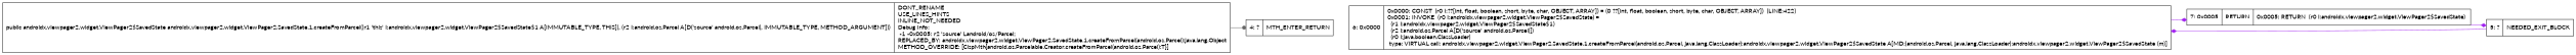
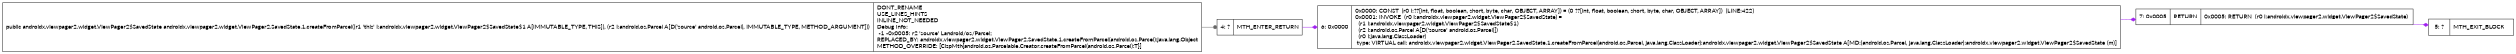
  digraph {
    fontname=Lato
    rankdir=LR
    node [fontname=Lato shape=record]
    edge [arrowhead=diamond color=purple fontname=Lato]
    n1 [label="{4\:\ ?|MTH_ENTER_RETURN\l}"]
-   n2 [label="{6\:\ 0x0000|0x0000: CONST  (r0 I:??[int, float, boolean, short, byte, char, OBJECT, ARRAY]) = (0 ??[int, float, boolean, short, byte, char, OBJECT, ARRAY])  (LINE:422)\l0x0001: INVOKE  (r0 I:androidx.viewpager2.widget.ViewPager2$SavedState) = \l  (r1 I:androidx.viewpager2.widget.ViewPager2$SavedState$1)\l  (r2 I:android.os.Parcel A[D('source' android.os.Parcel)])\l  (r0 I:java.boolean.ClassLoader)\l type: VIRTUAL call: androidx.viewpager2.widget.ViewPager2.SavedState.1.createFromParcel(android.os.Parcel, java.lang.ClassLoader):androidx.viewpager2.widget.ViewPager2$SavedState A[MD:(android.os.Parcel, java.lang.ClassLoader):androidx.viewpager2.widget.ViewPager2$SavedState (m)]\l}"]
+   n2 [label="{6\:\ 0x0000|0x0000: CONST  (r0 I:??[int, float, boolean, short, byte, char, OBJECT, ARRAY]) = (0 ??[int, float, boolean, short, byte, char, OBJECT, ARRAY])  (LINE:422)\l0x0001: INVOKE  (r0 I:androidx.viewpager2.widget.ViewPager2$SavedState) = \l  (r1 I:androidx.viewpager2.widget.ViewPager2$SavedState$1)\l  (r2 I:android.os.Parcel A[D('source' android.os.Parcel)])\l  (r0 I:java.lang.ClassLoader)\l type: VIRTUAL call: androidx.viewpager2.widget.ViewPager2.SavedState.1.createFromParcel(android.os.Parcel, java.lang.ClassLoader):androidx.viewpager2.widget.ViewPager2$SavedState A[MD:(android.os.Parcel, java.lang.ClassLoader):androidx.viewpager2.widget.ViewPager2$SavedState (m)]\l}"]
    n3 [label="{7\:\ 0x0005|RETURN\l|0x0005: RETURN  (r0 I:androidx.viewpager2.widget.ViewPager2$SavedState) \l}"]
-   n4 [label="{5\:\ ?|NEEDED_EXIT_BLOCK\l}"]
+   n4 [label="{5\:\ ?|MTH_EXIT_BLOCK\l}"]
    n5 [label="{public androidx.viewpager2.widget.ViewPager2$SavedState androidx.viewpager2.widget.ViewPager2.SavedState.1.createFromParcel((r1 'this' I:androidx.viewpager2.widget.ViewPager2$SavedState$1 A[IMMUTABLE_TYPE, THIS]), (r2 I:android.os.Parcel A[D('source' android.os.Parcel), IMMUTABLE_TYPE, METHOD_ARGUMENT]))  | DONT_RENAME\lUSE_LINES_HINTS\lINLINE_NOT_NEEDED\lDebug Info:\l  \-1 \-0x0005: r2 'source' Landroid\/os\/Parcel;\lREPLACED_BY: androidx.viewpager2.widget.ViewPager2.SavedState.1.createFromParcel(android.os.Parcel):java.lang.Object\lMETHOD_OVERRIDE: [ClspMth\{android.os.Parcelable.Creator.createFromParcel(android.os.Parcel):T\}]\l}"]
-   n4 -> n2
+   n1 -> n2
    n2 -> n3
    n3 -> n4
    n5 -> n1 [arrowhead=dot color=gray40]
  }
